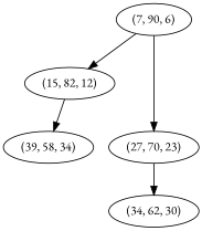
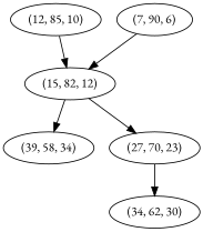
  digraph {
    fontname="EB Garamond"
    node [fontname="EB Garamond"]
    edge [fontname="EB Garamond"]
    "(7, 90, 6)"
    "(15, 82, 12)"
+   "(12, 85, 10)"
    "(27, 70, 23)"
    "(39, 58, 34)"
    "(34, 62, 30)"
    "(7, 90, 6)" -> "(15, 82, 12)"
-   "(7, 90, 6)" -> "(27, 70, 23)"
+   "(15, 82, 12)" -> "(27, 70, 23)"
    "(15, 82, 12)" -> "(39, 58, 34)"
+   "(12, 85, 10)" -> "(15, 82, 12)"
    "(27, 70, 23)" -> "(34, 62, 30)"
  }
